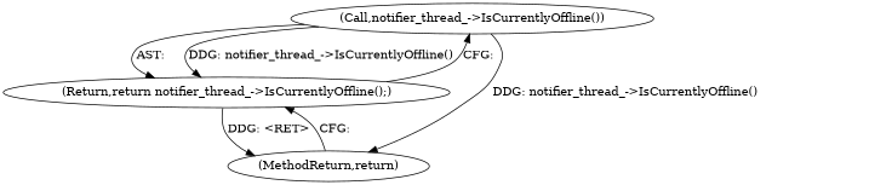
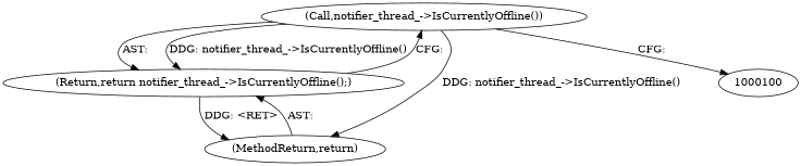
  digraph {
    n1 [label="(Call,notifier_thread_->IsCurrentlyOffline())"]
    n2 [label="(Return,return notifier_thread_->IsCurrentlyOffline();)"]
    n3 [label="(MethodReturn,return)"]
+   1000100
    n1 -> n2 [label="AST: "]
    n1 -> n2 [label="DDG: notifier_thread_->IsCurrentlyOffline()"]
    n1 -> n3 [label="DDG: notifier_thread_->IsCurrentlyOffline()"]
+   n1 -> 1000100 [label="CFG: "]
    n2 -> n1 [label="CFG: "]
    n2 -> n3 [label="DDG: <RET>"]
-   n3 -> n2 [label="CFG: "]
+   n3 -> n2 [label="AST: "]
  }
